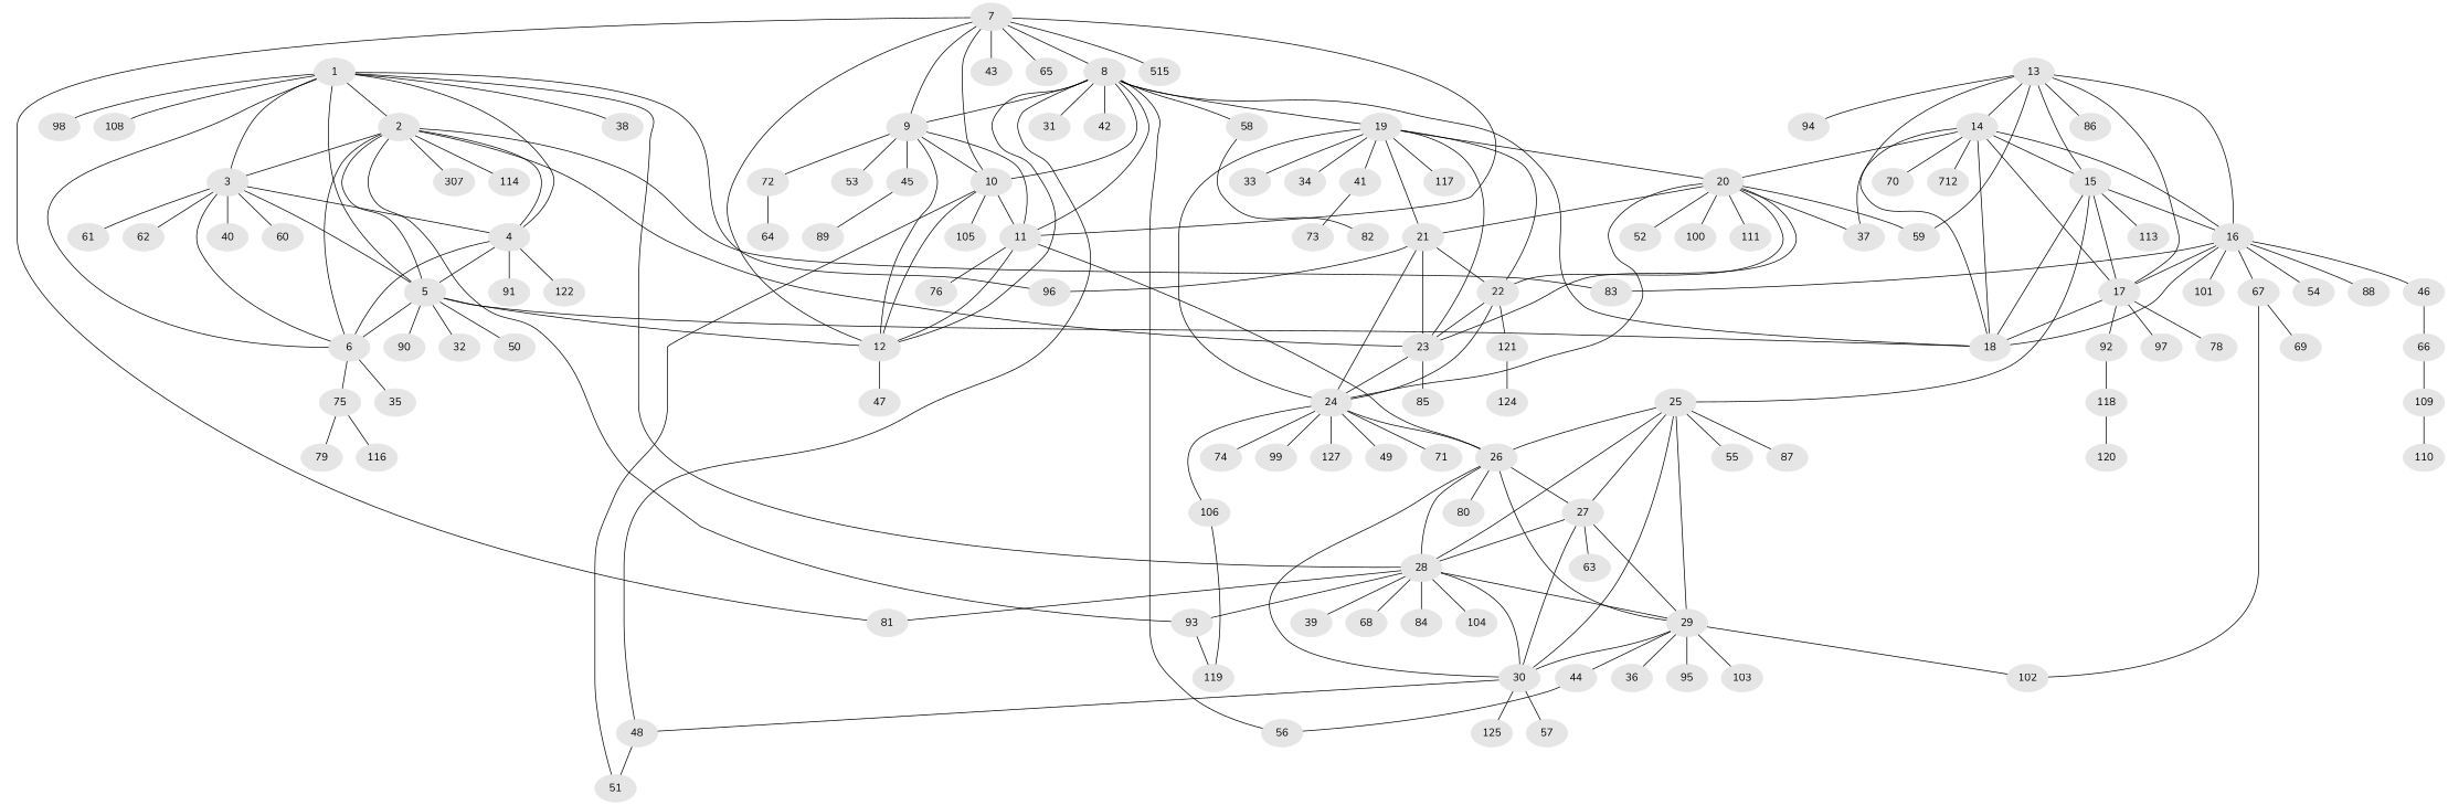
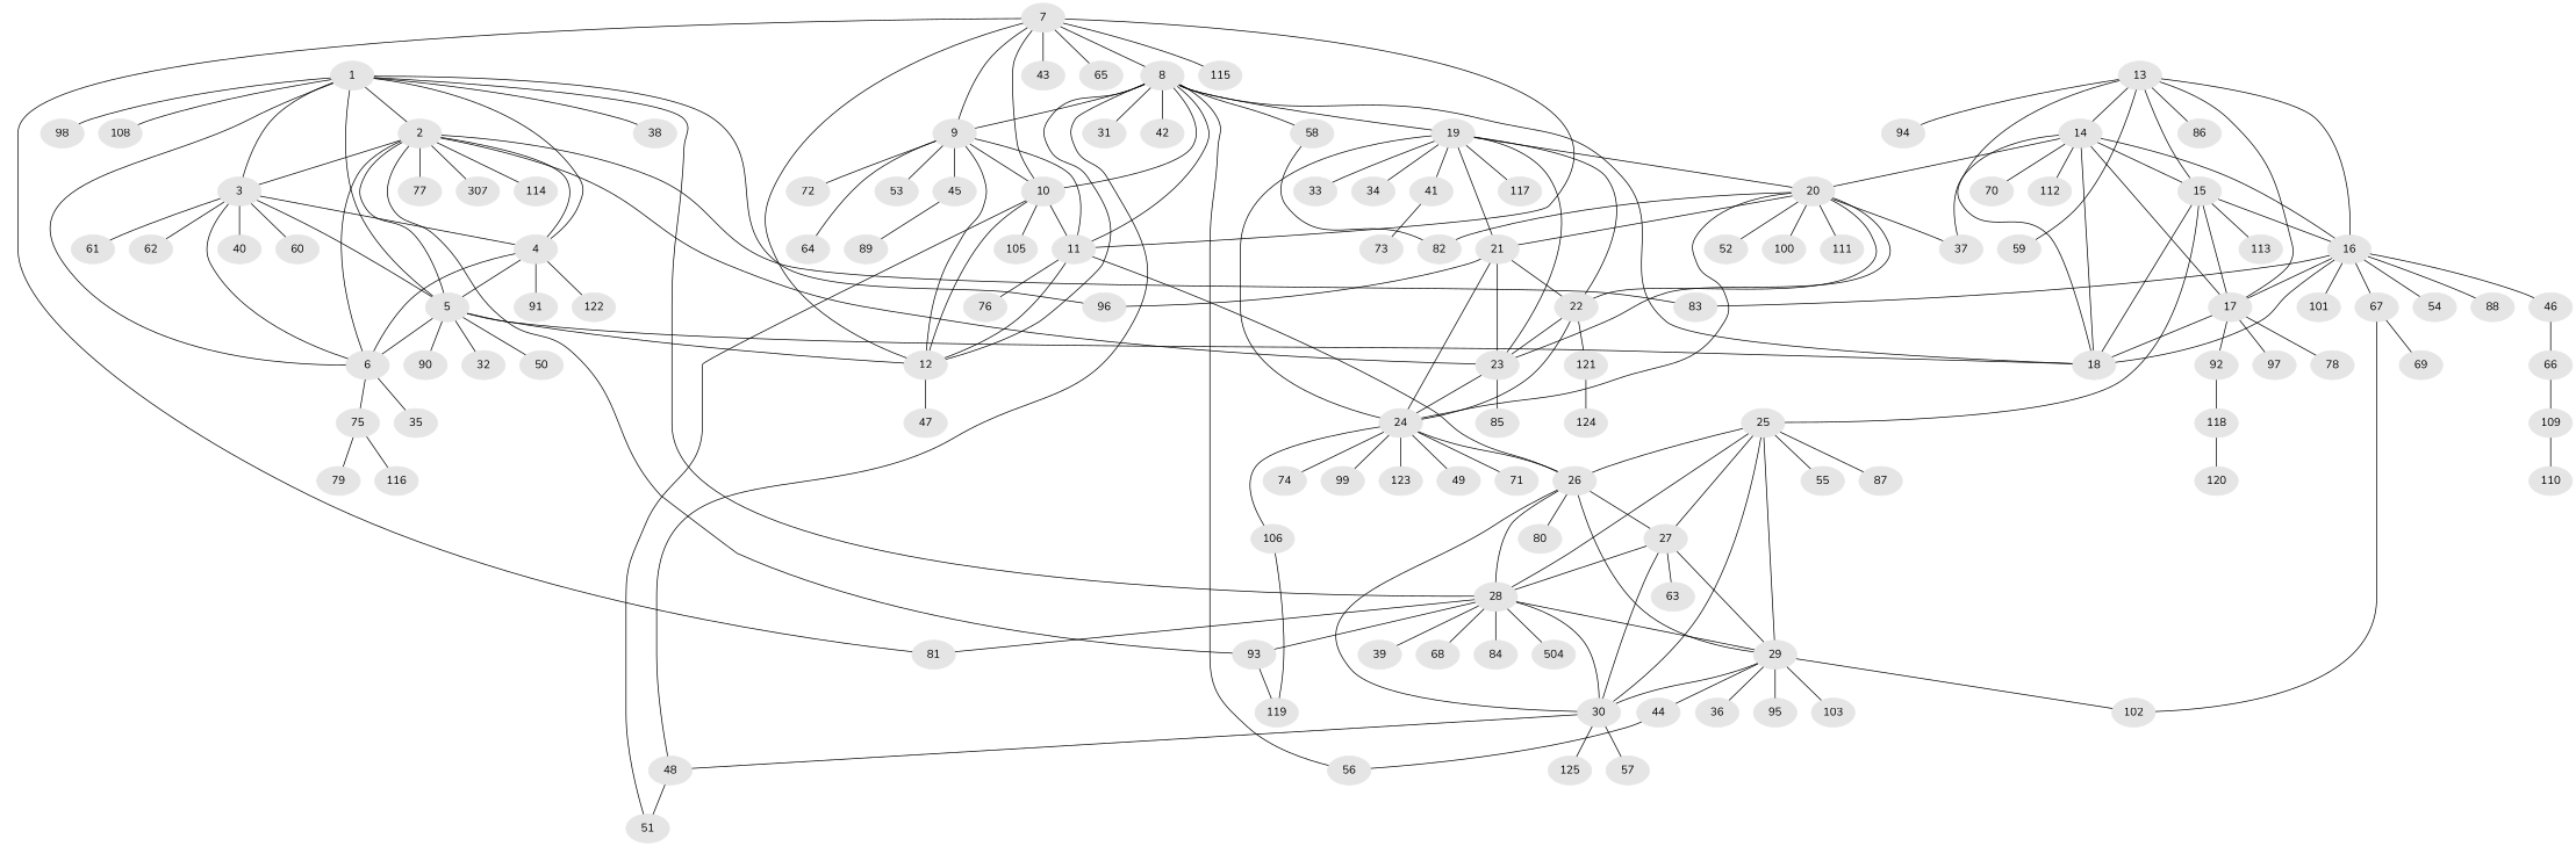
  graph {
    fontname=Nunito
    node [color=gray90 fontname=Nunito style=filled]
    edge [fontname=Nunito]
    1
    2
    3
    4
    5
    6
    28
    38
    96
    98
    108
    23
+   77
    83
    93
    n16 [label=307]
    114
    40
    60
    61
    62
    91
    122
    12
    18
    32
    50
    90
    35
    75
    81
    29
    30
    39
    68
    84
-   104
+   104 [label=504]
    24
    85
    119
    47
    79
    116
    7
    8
    9
    10
    11
    43
    65
-   115 [label=515]
+   115
    19
    31
    42
    48
    56
    58
    45
    53
    64
    72
    51
    105
    26
    76
    20
    21
    22
    33
    34
    41
    117
    82
    67
    102
    69
    89
    27
    80
    13
    14
    15
    16
    17
    59
    86
    94
    37
    70
-   112 [label=712]
+   112
    25
    113
    46
    54
    88
    101
    78
    92
    97
    52
    100
    111
    55
    87
    66
    118
    121
    49
    71
    74
    99
    106
-   123 [label=127]
+   123
    73
    124
    63
    36
    44
    95
    103
    57
    125
    109
    110
    120
    1 -- 2
    1 -- 3
    1 -- 4
    1 -- 5
    1 -- 6
    1 -- 28
    1 -- 38
    1 -- 96
    1 -- 98
    1 -- 108
    2 -- 3
    2 -- 4
    2 -- 5
    2 -- 6
    2 -- 23
+   2 -- 77
    2 -- 83
    2 -- 93
    2 -- n16
    2 -- 114
    3 -- 4
    3 -- 5
    3 -- 6
    3 -- 40
    3 -- 60
    3 -- 61
    3 -- 62
    4 -- 5
    4 -- 6
    4 -- 91
    4 -- 122
    5 -- 6
    5 -- 12
    5 -- 18
    5 -- 32
    5 -- 50
    5 -- 90
    6 -- 35
    6 -- 75
    28 -- 93
    28 -- 81
    28 -- 29
    28 -- 30
    28 -- 39
    28 -- 68
    28 -- 84
    28 -- 104
    23 -- 24
    23 -- 85
    93 -- 119
    12 -- 47
    75 -- 79
    75 -- 116
    29 -- 30
    29 -- 102
    29 -- 36
    29 -- 44
    29 -- 95
    29 -- 103
    30 -- 48
    30 -- 57
    30 -- 125
    24 -- 26
    24 -- 49
    24 -- 71
    24 -- 74
    24 -- 99
    24 -- 106
    24 -- 123
    7 -- 12
    7 -- 81
    7 -- 8
    7 -- 9
    7 -- 10
    7 -- 11
    7 -- 43
    7 -- 65
    7 -- 115
    8 -- 12
    8 -- 18
    8 -- 9
    8 -- 10
    8 -- 11
    8 -- 19
    8 -- 31
    8 -- 42
    8 -- 48
    8 -- 56
    8 -- 58
    9 -- 12
    9 -- 10
    9 -- 11
    9 -- 45
    9 -- 53
-   72 -- 64
+   9 -- 64
    9 -- 72
    10 -- 12
    10 -- 11
    10 -- 51
    10 -- 105
    11 -- 12
    11 -- 26
    11 -- 76
    19 -- 23
    19 -- 24
    19 -- 20
    19 -- 21
    19 -- 22
    19 -- 33
    19 -- 34
    19 -- 41
    19 -- 117
    48 -- 51
    58 -- 82
    45 -- 89
    26 -- 28
    26 -- 29
    26 -- 30
    26 -- 27
    26 -- 80
    20 -- 23
    20 -- 24
    20 -- 21
    20 -- 22
-   20 -- 59
+   20 -- 82
    20 -- 37
    20 -- 52
    20 -- 100
    20 -- 111
    21 -- 96
    21 -- 23
    21 -- 24
    21 -- 22
    22 -- 23
    22 -- 24
    22 -- 121
    41 -- 73
    67 -- 102
    67 -- 69
    27 -- 28
    27 -- 29
    27 -- 30
    27 -- 63
    13 -- 18
    13 -- 14
    13 -- 15
    13 -- 16
    13 -- 17
    13 -- 59
    13 -- 86
    13 -- 94
    14 -- 18
    14 -- 20
    14 -- 15
    14 -- 16
    14 -- 17
    14 -- 37
    14 -- 70
    14 -- 112
    15 -- 18
    15 -- 16
    15 -- 17
    15 -- 25
    15 -- 113
    16 -- 83
    16 -- 18
    16 -- 67
    16 -- 17
    16 -- 46
    16 -- 54
    16 -- 88
    16 -- 101
    17 -- 18
    17 -- 78
    17 -- 92
    17 -- 97
    25 -- 28
    25 -- 29
    25 -- 30
    25 -- 26
    25 -- 27
    25 -- 55
    25 -- 87
    46 -- 66
    92 -- 118
    66 -- 109
    118 -- 120
    121 -- 124
    106 -- 119
    44 -- 56
    109 -- 110
  }
